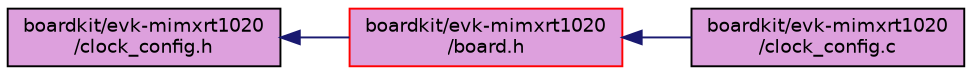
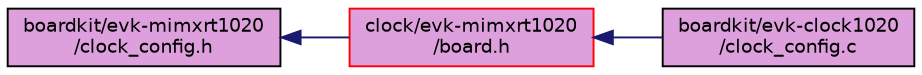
  digraph {
    rankdir=LR
    node [color=black fillcolor=plum fontname=Helvetica fontsize=10 shape=record style=filled]
    edge [color=midnightblue dir=back fontname=Helvetica fontsize=10 labelfontname=Helvetica labelfontsize=10 style=solid]
    n1 [fontcolor=black height=0.2 label="boardkit/evk-mimxrt1020\l/clock_config.h" width=0.4]
-   n2 [color=red height=0.2 label="boardkit/evk-mimxrt1020\l/board.h" width=0.4]
-   n3 [height=0.2 label="boardkit/evk-mimxrt1020\l/clock_config.c" width=0.4]
+   n2 [color=red height=0.2 label="clock/evk-mimxrt1020\l/board.h" width=0.4]
+   n3 [height=0.2 label="boardkit/evk-clock1020\l/clock_config.c" width=0.4]
    n1 -> n2
    n2 -> n3
  }
